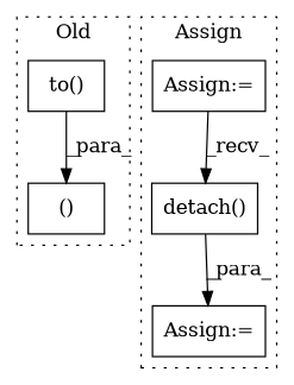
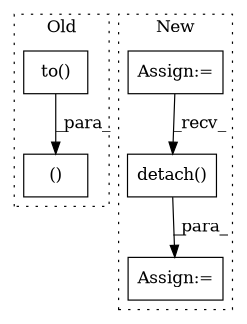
  digraph {
    node [a=75 l=3 shape=box]
    n1 [l="5,1" label="to()" s="4183,4201"]
    n2 [a=54 label="()" s=4441]
    n3 [l=23 label="detach()" s=3954]
    n4 [a=68 label="Assign:=" s=3951]
    n5 [a=68 label="Assign:=" s=3525]
    subgraph cluster_1 {
      label=Old
      style=dotted
      n1
      n2
    }
    subgraph cluster_2 {
-     label=Assign
+     label=New
      style=dotted
      n3
      n4
      n5
    }
    n1 -> n2 [label=_para_]
    n3 -> n4 [label=_para_]
    n5 -> n3 [label=_recv_]
  }
